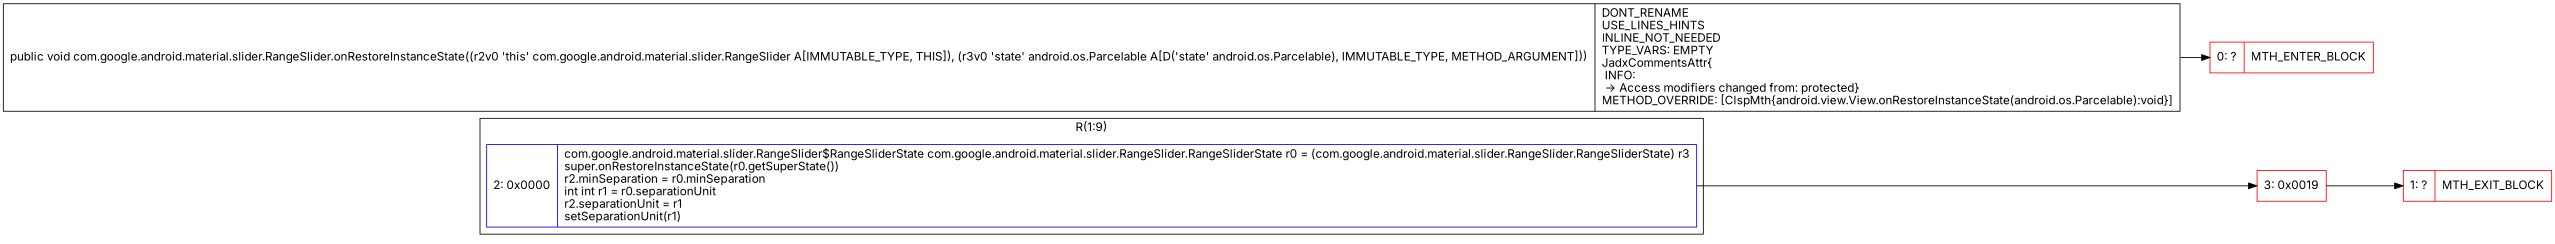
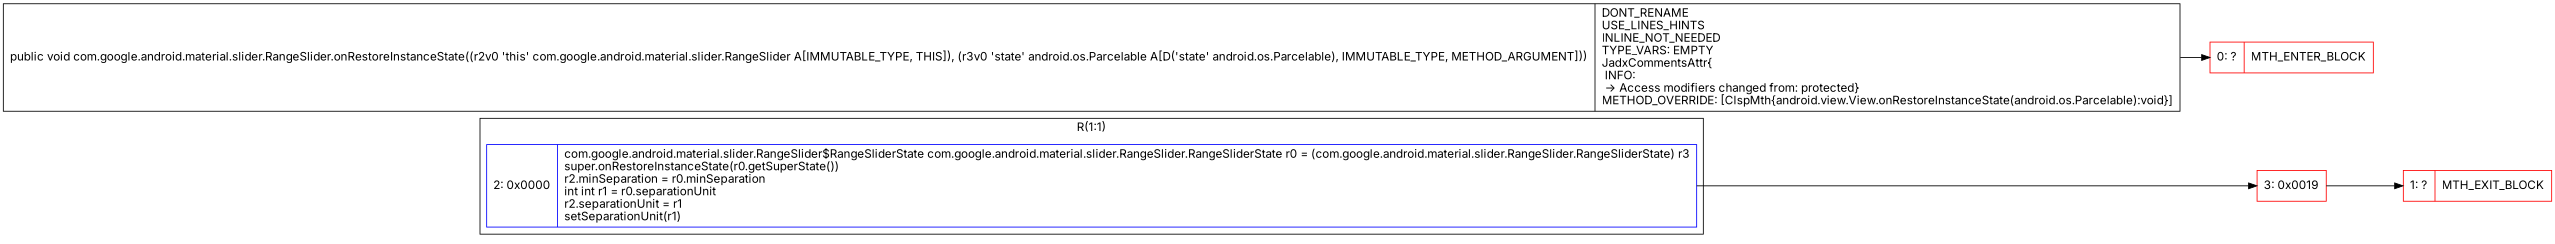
  digraph {
    fontname=Inter
    rankdir=LR
    node [color=red fontname=Inter shape=record]
    edge [fontname=Inter]
    n1 [color=blue label="{2\:\ 0x0000|com.google.android.material.slider.RangeSlider$RangeSliderState com.google.android.material.slider.RangeSlider.RangeSliderState r0 = (com.google.android.material.slider.RangeSlider.RangeSliderState) r3\lsuper.onRestoreInstanceState(r0.getSuperState())\lr2.minSeparation = r0.minSeparation\lint int r1 = r0.separationUnit\lr2.separationUnit = r1\lsetSeparationUnit(r1)\l}"]
    n2 [label="{3\:\ 0x0019}"]
    n3 [label="{1\:\ ?|MTH_EXIT_BLOCK\l}"]
    n4 [label="{0\:\ ?|MTH_ENTER_BLOCK\l}"]
    n5 [label="{public void com.google.android.material.slider.RangeSlider.onRestoreInstanceState((r2v0 'this' com.google.android.material.slider.RangeSlider A[IMMUTABLE_TYPE, THIS]), (r3v0 'state' android.os.Parcelable A[D('state' android.os.Parcelable), IMMUTABLE_TYPE, METHOD_ARGUMENT]))  | DONT_RENAME\lUSE_LINES_HINTS\lINLINE_NOT_NEEDED\lTYPE_VARS: EMPTY\lJadxCommentsAttr\{\l INFO: \l \-\> Access modifiers changed from: protected\}\lMETHOD_OVERRIDE: [ClspMth\{android.view.View.onRestoreInstanceState(android.os.Parcelable):void\}]\l}" color=""]
    subgraph cluster_1 {
-     label="R(1:9)"
+     label="R(1:1)"
      n1
    }
    n1 -> n2
    n2 -> n3
    n5 -> n4
  }
